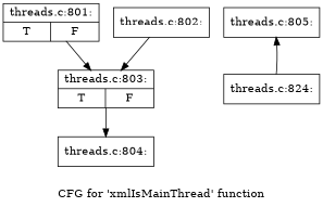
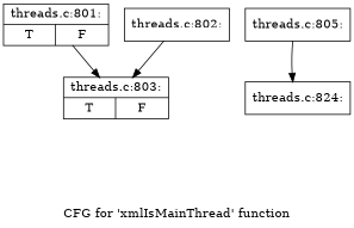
  digraph {
    label="CFG for 'xmlIsMainThread' function"
    node [shape=record]
    n1 [label="{threads.c:801:|{<s0>T|<s1>F}}"]
    n2 [label="{threads.c:803:|{<s0>T|<s1>F}}"]
    n3 [label="{threads.c:802:}"]
-   n4 [label="{threads.c:804:}"]
    n5 [label="{threads.c:805:}"]
    n6 [label="{threads.c:824:}"]
    n1 -> n2
-   n2 -> n4
    n3 -> n2
-   n6 -> n5
+   n5 -> n6
  }
